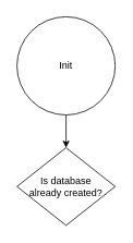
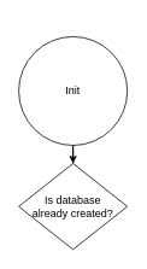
  <mxCell id="0" />
  <mxCell id="1" parent="0" />
  <mxCell id="2" value="" style="edgeStyle=orthogonalEdgeStyle;rounded=0;orthogonalLoop=1;jettySize=auto;html=1;" edge="1" parent="1" source="3" target="4"><mxGeometry relative="1" as="geometry" /></mxCell>
- <mxCell id="3" value="Init" style="ellipse;whiteSpace=wrap;html=1;aspect=fixed;" vertex="1" parent="1"><mxGeometry x="20" y="20" width="120" height="120" as="geometry" /></mxCell>
+ <mxCell id="3" value="Init" style="ellipse;whiteSpace=wrap;html=1;aspect=fixed;" vertex="1" parent="1"><mxGeometry x="20" y="40" width="120" height="120" as="geometry" /></mxCell>
  <mxCell id="4" value="Is database&lt;br&gt;already created?" style="rhombus;whiteSpace=wrap;html=1;" vertex="1" parent="1"><mxGeometry x="20" y="180" width="120" height="95" as="geometry" /></mxCell>
